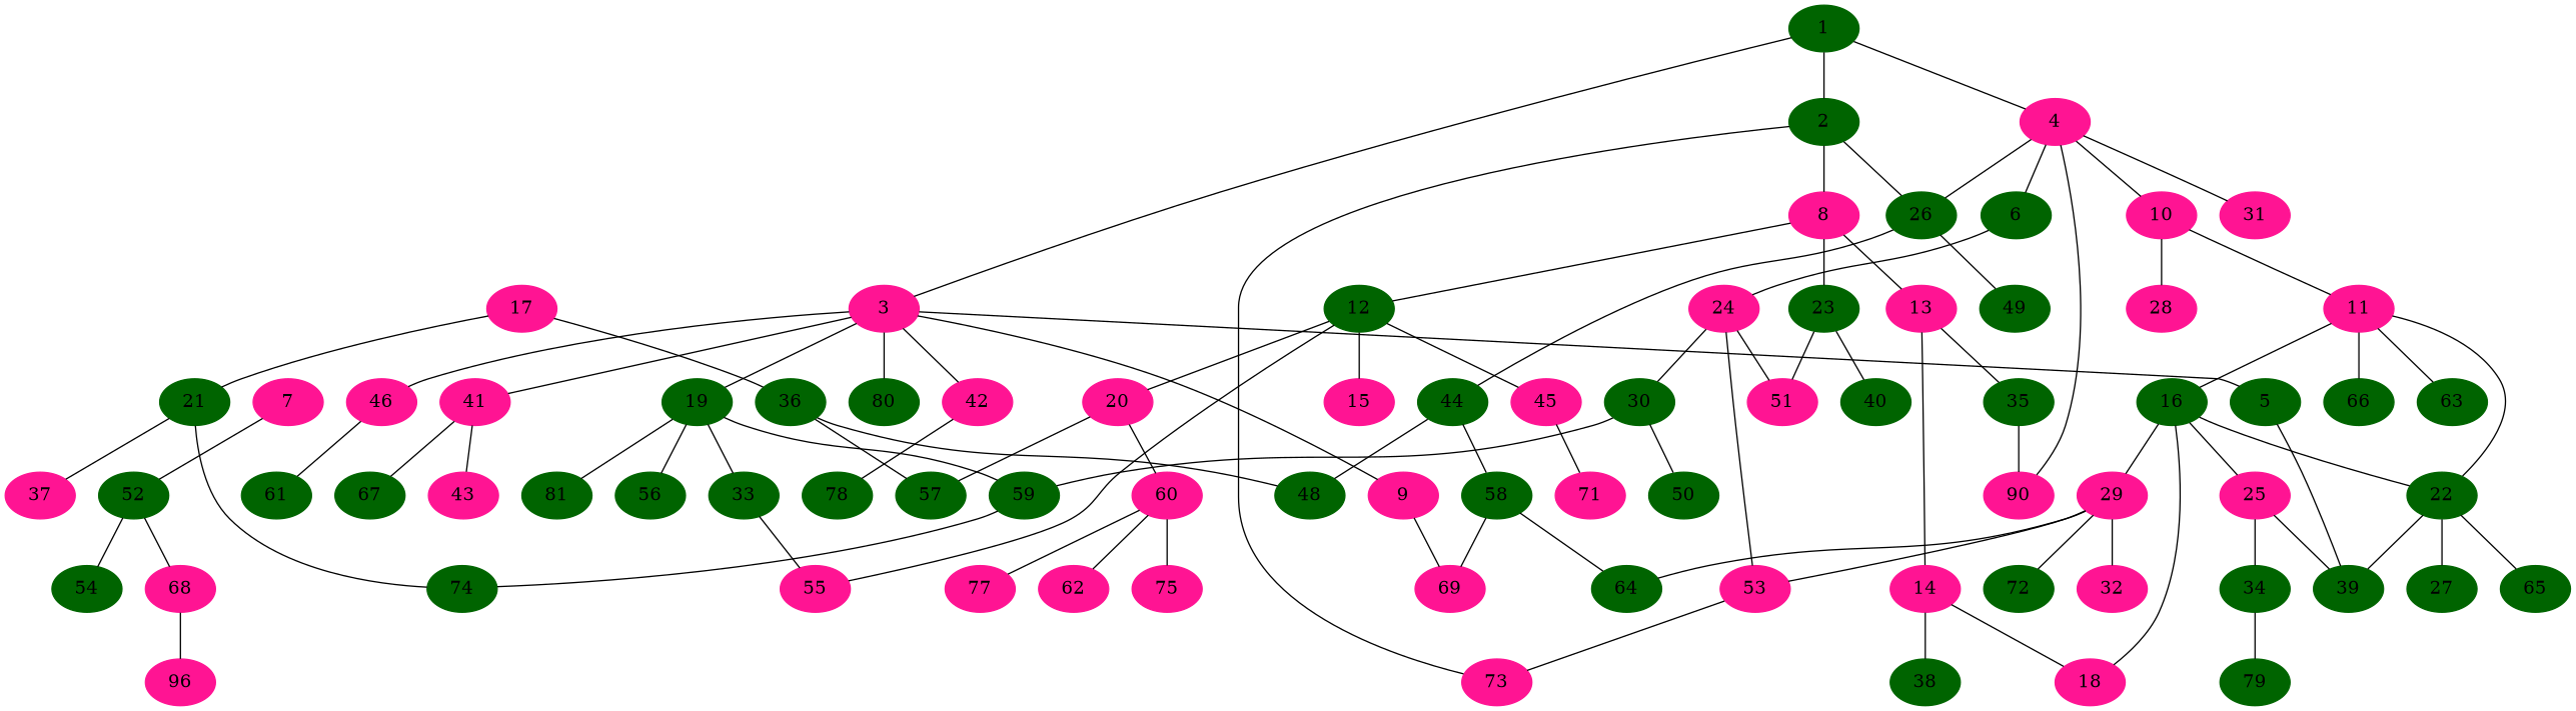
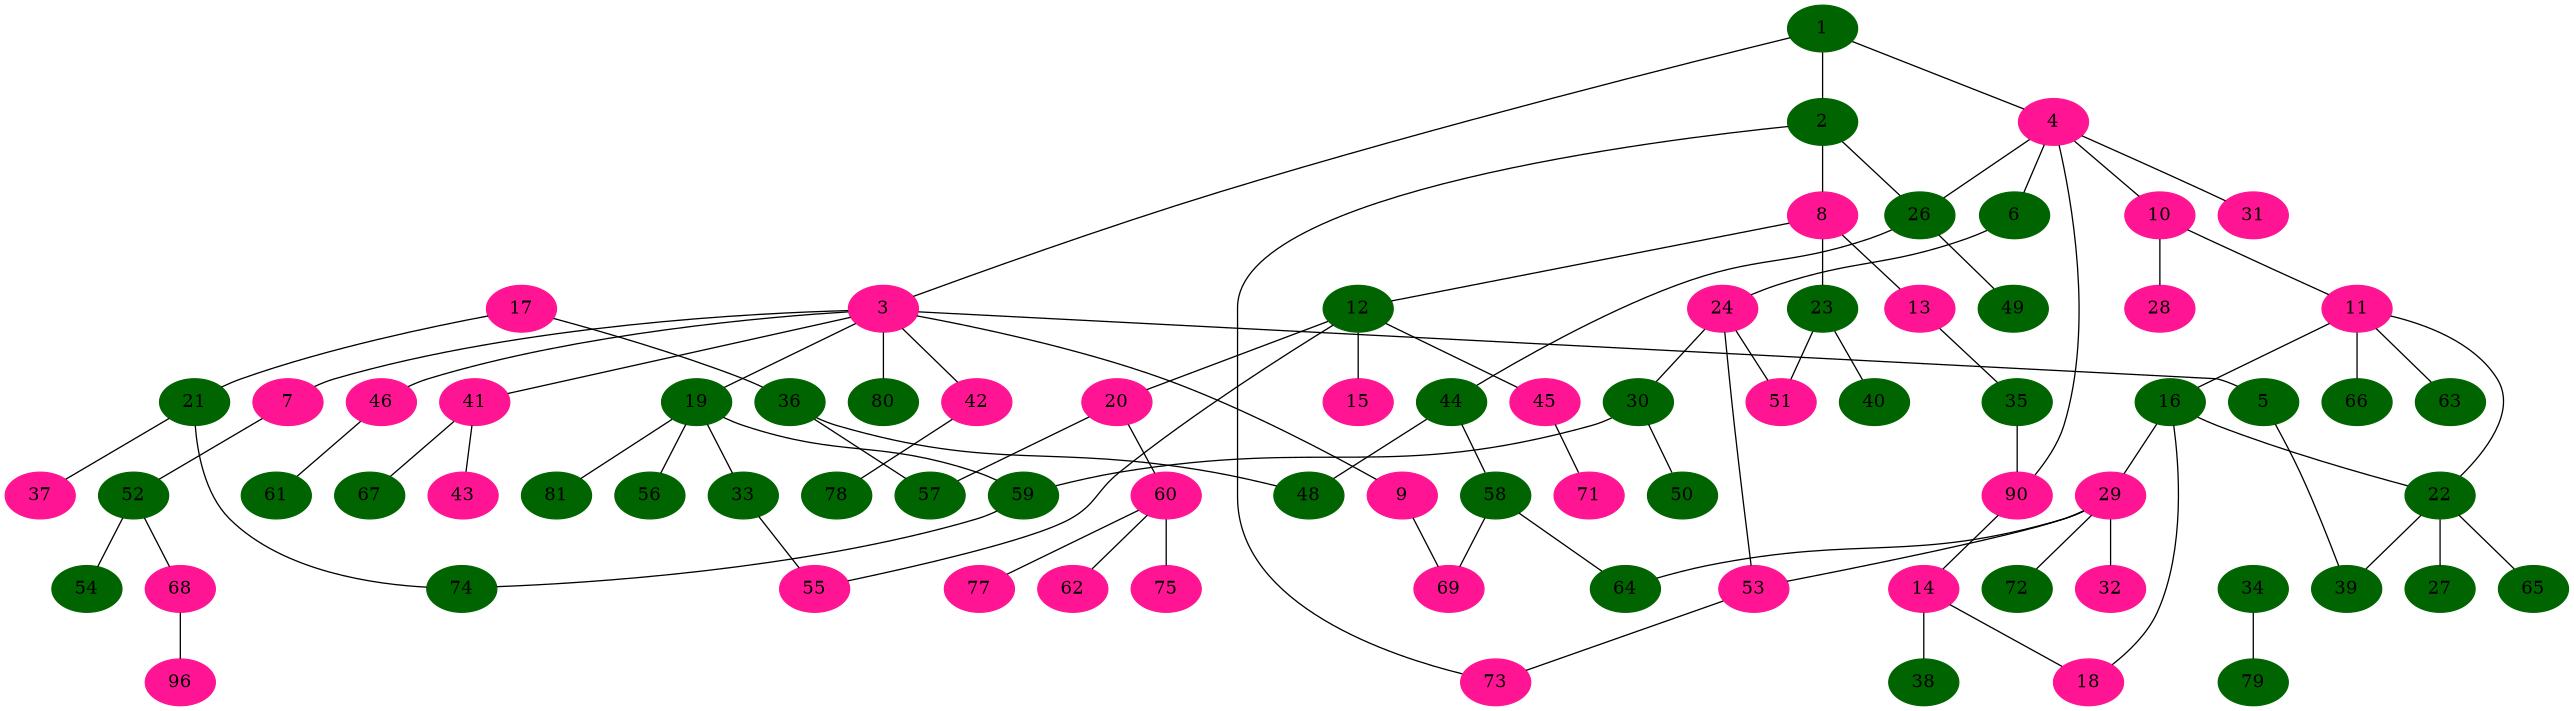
  graph {
    node [color=darkgreen style=filled]
    1
    2
    3 [color=deeppink]
    4 [color=deeppink]
    8 [color=deeppink]
    26
    73 [color=deeppink]
    5
    7 [color=deeppink]
    9 [color=deeppink]
    19
    41 [color=deeppink]
    42 [color=deeppink]
    46 [color=deeppink]
    80
    6
    10 [color=deeppink]
    31 [color=deeppink]
    n19 [color=deeppink label=90]
    12
    13 [color=deeppink]
    23
    44
    49
    39
    52
    69 [color=deeppink]
    33
    56
    59
    81
    43 [color=deeppink]
    67
    78
    61
    24 [color=deeppink]
    11 [color=deeppink]
    28 [color=deeppink]
    51 [color=deeppink]
    30
    53 [color=deeppink]
    17 [color=deeppink]
    21
    36
    54
    68 [color=deeppink]
    15 [color=deeppink]
    20 [color=deeppink]
    45 [color=deeppink]
    55 [color=deeppink]
    14 [color=deeppink]
    35
    40
    16
    22
    63
    66
    18 [color=deeppink]
-   25 [color=deeppink]
    29 [color=deeppink]
    27
    65
    57
    60 [color=deeppink]
    71 [color=deeppink]
    38
    34
    32 [color=deeppink]
    64
    72
    37 [color=deeppink]
    74
    48
    62 [color=deeppink]
    75 [color=deeppink]
    77 [color=deeppink]
    50
    79
    58
    n80 [color=deeppink label=96]
    1 -- 2
    1 -- 3
    1 -- 4
    2 -- 8
    2 -- 26
    2 -- 73
    3 -- 5
+   3 -- 7
    3 -- 9
    3 -- 19
    3 -- 41
    3 -- 42
    3 -- 46
    3 -- 80
    4 -- 26
    4 -- 6
    4 -- 10
    4 -- 31
    4 -- n19
    8 -- 12
    8 -- 13
    8 -- 23
    26 -- 44
    26 -- 49
    5 -- 39
    7 -- 52
    9 -- 69
    19 -- 33
    19 -- 56
    19 -- 59
    19 -- 81
    41 -- 43
    41 -- 67
    42 -- 78
    46 -- 61
    6 -- 24
    10 -- 11
    10 -- 28
    12 -- 15
    12 -- 20
    12 -- 45
    12 -- 55
-   13 -- 14
+   n19 -- 14
    13 -- 35
    23 -- 51
    23 -- 40
    44 -- 48
    44 -- 58
    52 -- 54
    52 -- 68
    33 -- 55
    59 -- 74
    24 -- 51
    24 -- 30
    24 -- 53
    11 -- 16
    11 -- 22
    11 -- 63
    11 -- 66
    30 -- 59
    30 -- 50
    53 -- 73
    17 -- 21
    17 -- 36
    21 -- 37
    21 -- 74
    36 -- 57
    36 -- 48
    68 -- n80
    20 -- 57
    20 -- 60
    45 -- 71
    14 -- 18
    14 -- 38
    35 -- n19
    16 -- 22
    16 -- 18
-   16 -- 25
    16 -- 29
    22 -- 39
    22 -- 27
    22 -- 65
-   25 -- 39
-   25 -- 34
    29 -- 53
    29 -- 32
    29 -- 64
    29 -- 72
    60 -- 62
    60 -- 75
    60 -- 77
    34 -- 79
    58 -- 69
    58 -- 64
  }
